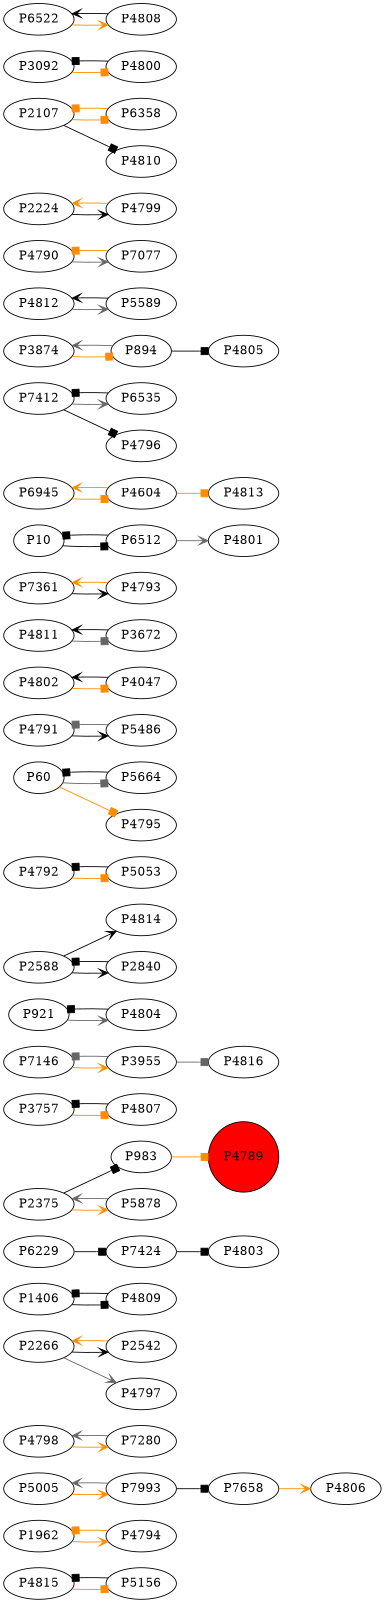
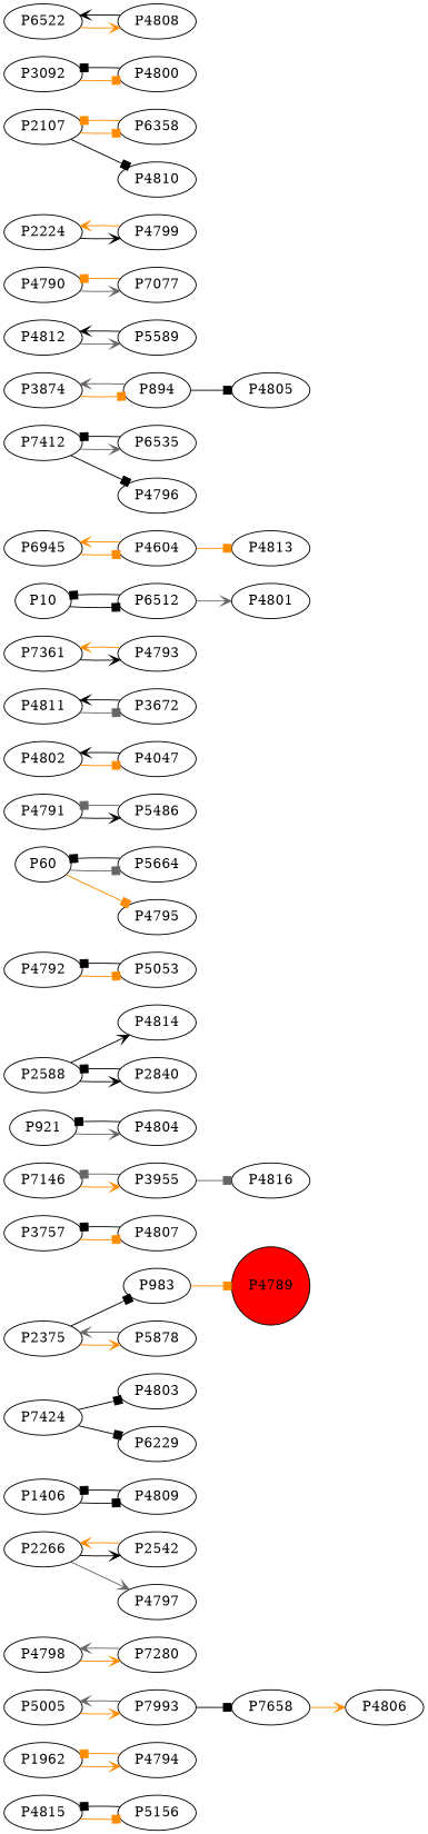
  digraph {
    rankdir=LR
    edge [arrowhead=box color=black]
    P4815
    P5156
    P1962
    P4794
    P5005
    P7993
    P7658
    P4806
    P4798
    P7280
    P2266
    P2542
    P4797
    P1406
    P4809
    P7424
    P4803
    P2375
    P983
    P5878
    P4789 [fillcolor=red shape=circle style=filled]
    P3757
    P4807
    P7146
    P3955
    P4816
    P921
    P4804
    P2588
    P4814
    P2840
    P4792
    P5053
    P60
    P5664
    P4795
    P4791
    P5486
    P4802
    P4047
    P4811
    P3672
    P7361
    P4793
    P10
    P6512
    P4801
    P6945
    P4604
    P4813
    P6229
    P7412
    P6535
    P4796
    P3874
    P894
    P4805
    P4812
    P5589
    P4790
    P7077
    P2224
    P4799
    P2107
    P6358
    P4810
    P3092
    P4800
    P6522
    P4808
    P4815 -> P5156 [color=darkorange]
    P5156 -> P4815
    P1962 -> P4794 [arrowhead=vee color=darkorange]
    P4794 -> P1962 [color=darkorange]
    P5005 -> P7993 [arrowhead=vee color=darkorange]
    P7993 -> P5005 [arrowhead=vee color=gray40]
    P7993 -> P7658
    P7658 -> P4806 [arrowhead=vee color=darkorange]
    P4798 -> P7280 [arrowhead=vee color=darkorange]
    P7280 -> P4798 [arrowhead=vee color=gray40]
    P2266 -> P2542 [arrowhead=vee]
    P2266 -> P4797 [arrowhead=vee color=gray40]
    P2542 -> P2266 [arrowhead=vee color=darkorange]
    P1406 -> P4809
    P4809 -> P1406
    P7424 -> P4803
    P2375 -> P983
    P2375 -> P5878 [arrowhead=vee color=darkorange]
    P983 -> P4789 [color=darkorange]
    P5878 -> P2375 [arrowhead=vee color=gray40]
    P3757 -> P4807 [color=darkorange]
    P4807 -> P3757
    P7146 -> P3955 [arrowhead=vee color=darkorange]
    P3955 -> P7146 [color=gray40]
    P3955 -> P4816 [color=gray40]
    P921 -> P4804 [arrowhead=vee color=gray40]
    P4804 -> P921
    P2588 -> P4814 [arrowhead=vee]
    P2588 -> P2840 [arrowhead=vee]
    P2840 -> P2588
    P4792 -> P5053 [color=darkorange]
    P5053 -> P4792
    P60 -> P5664 [color=gray40]
    P60 -> P4795 [color=darkorange]
    P5664 -> P60
    P4791 -> P5486 [arrowhead=vee]
    P5486 -> P4791 [color=gray40]
    P4802 -> P4047 [color=darkorange]
    P4047 -> P4802 [arrowhead=vee]
    P4811 -> P3672 [color=gray40]
    P3672 -> P4811 [arrowhead=vee]
    P7361 -> P4793 [arrowhead=vee]
    P4793 -> P7361 [arrowhead=vee color=darkorange]
    P10 -> P6512
    P6512 -> P10
    P6512 -> P4801 [arrowhead=vee color=gray40]
    P6945 -> P4604 [color=darkorange]
    P4604 -> P6945 [arrowhead=vee color=darkorange]
    P4604 -> P4813 [color=darkorange]
-   P6229 -> P7424
+   P7424 -> P6229
    P7412 -> P6535 [arrowhead=vee color=gray40]
    P7412 -> P4796
    P6535 -> P7412
    P3874 -> P894 [color=darkorange]
    P894 -> P3874 [arrowhead=vee color=gray40]
    P894 -> P4805
    P4812 -> P5589 [arrowhead=vee color=gray40]
    P5589 -> P4812 [arrowhead=vee]
    P4790 -> P7077 [arrowhead=vee color=gray40]
    P7077 -> P4790 [color=darkorange]
    P2224 -> P4799 [arrowhead=vee]
    P4799 -> P2224 [arrowhead=vee color=darkorange]
    P2107 -> P6358 [color=darkorange]
    P2107 -> P4810
    P6358 -> P2107 [color=darkorange]
    P3092 -> P4800 [color=darkorange]
    P4800 -> P3092
    P6522 -> P4808 [arrowhead=vee color=darkorange]
    P4808 -> P6522 [arrowhead=vee]
  }
